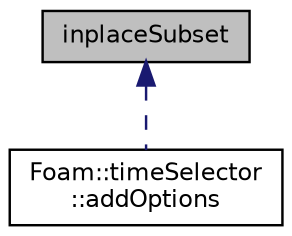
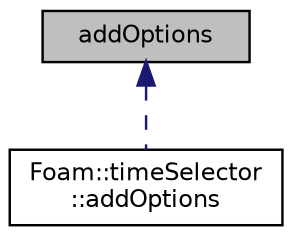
  digraph {
    rankdir=TB
    node [color=black fontname=Helvetica fontsize=10 shape=record]
-   n1 [fillcolor=grey75 fontcolor=black height=0.2 label=inplaceSubset style=filled width=0.4]
+   n1 [fillcolor=grey75 fontcolor=black height=0.2 label=addOptions style=filled width=0.4]
    n2 [height=0.2 label="Foam::timeSelector\l::addOptions" width=0.4]
    n1 -> n2 [color=midnightblue dir=back fontname=Helvetica fontsize=10 labelfontname=Helvetica labelfontsize=10 style=dashed]
  }
